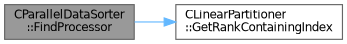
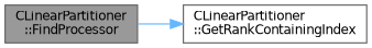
  digraph {
    rankdir=LR
    node [fontname=Helvetica fontsize=10 shape=box style=filled]
-   n1 [color=gray40 fillcolor=grey60 fontcolor=black height=0.2 label="CParallelDataSorter\l::FindProcessor" width=0.4]
+   n1 [color=gray40 fillcolor=grey60 fontcolor=black height=0.2 label="CLinearPartitioner\l::FindProcessor" width=0.4]
    n2 [color=grey40 fillcolor=white height=0.2 label="CLinearPartitioner\l::GetRankContainingIndex" width=0.4]
    n1 -> n2 [color=steelblue1 fontname=Helvetica fontsize=10 labelfontname=Helvetica labelfontsize=10 style=solid]
  }
